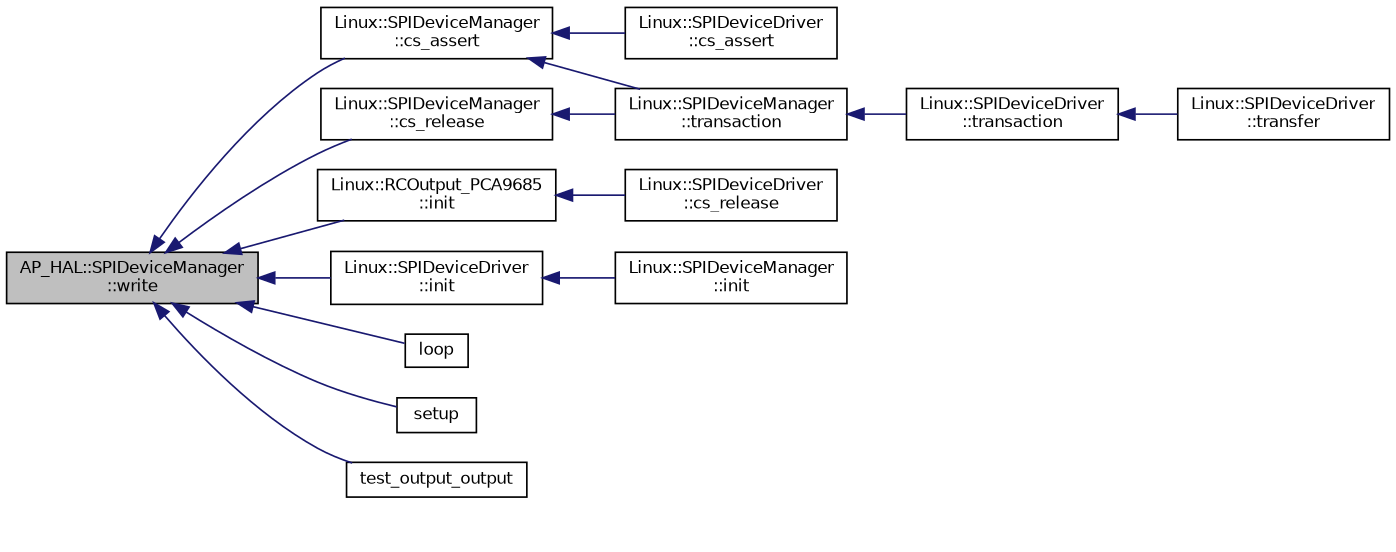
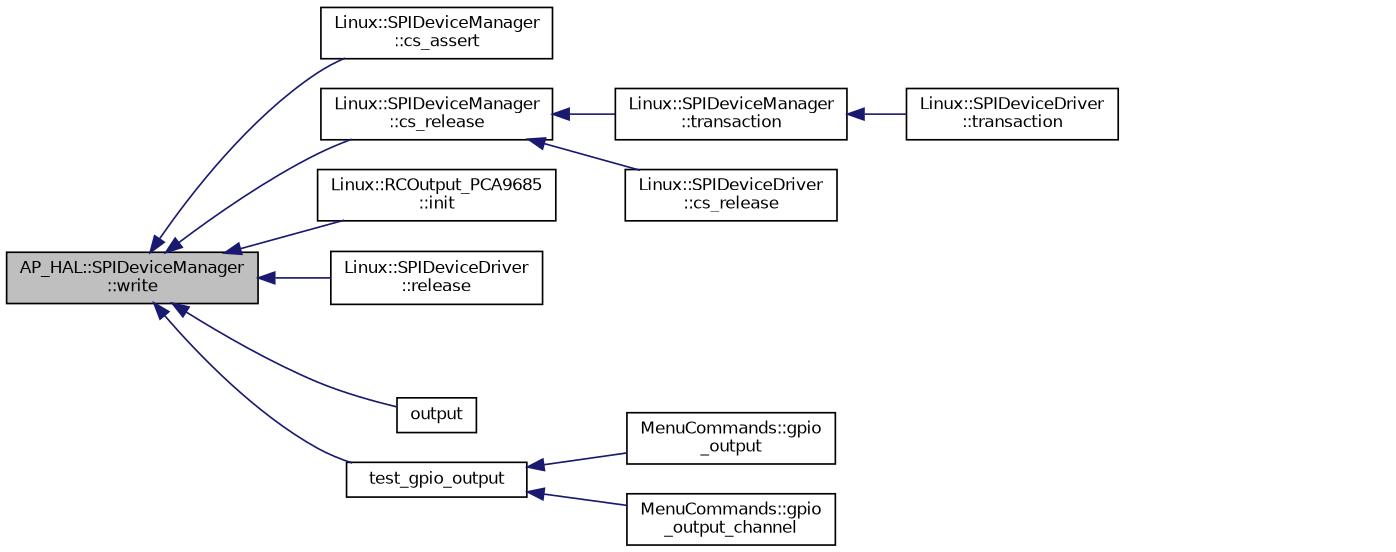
  digraph {
    rankdir=LR
    node [color=black fillcolor=white fontname=Helvetica fontsize=10 shape=record style=filled]
    edge [color=midnightblue dir=back fontname=Helvetica fontsize=10 labelfontname=Helvetica labelfontsize=10 style=solid]
    n1 [fillcolor=grey75 fontcolor=black height=0.2 label="AP_HAL::SPIDeviceManager\l::write" width=0.4]
    n2 [height=0.2 label="Linux::SPIDeviceManager\l::cs_assert" width=0.4]
    n3 [height=0.2 label="Linux::SPIDeviceManager\l::cs_release" width=0.4]
    n4 [height=0.2 label="Linux::RCOutput_PCA9685\l::init" width=0.4]
-   n5 [height=0.2 label="Linux::SPIDeviceDriver\l::init" width=0.4]
-   n6 [height=0.2 label=loop width=0.4]
-   n7 [height=0.2 label=setup width=0.4]
-   n8 [height=0.2 label=test_output_output width=0.4]
-   n9 [height=0.2 label="Linux::SPIDeviceDriver\l::cs_assert" width=0.4]
+   n5 [height=0.2 label="Linux::SPIDeviceDriver\l::release" width=0.4]
+   n7 [height=0.2 label=output width=0.4]
+   n8 [height=0.2 label=test_gpio_output width=0.4]
    n10 [height=0.2 label="Linux::SPIDeviceManager\l::transaction" width=0.4]
    n11 [height=0.2 label="Linux::SPIDeviceDriver\l::cs_release" width=0.4]
-   n12 [height=0.2 label="Linux::SPIDeviceManager\l::init" width=0.4]
+   n13 [height=0.2 label="MenuCommands::gpio\l_output" width=0.4]
+   n14 [height=0.2 label="MenuCommands::gpio\l_output_channel" width=0.4]
    n15 [height=0.2 label="Linux::SPIDeviceDriver\l::transaction" width=0.4]
-   n16 [height=0.2 label="Linux::SPIDeviceDriver\l::transfer" width=0.4]
    n1 -> n2
    n1 -> n3
    n1 -> n4
    n1 -> n5
-   n1 -> n6
    n1 -> n7
    n1 -> n8
-   n2 -> n9
-   n2 -> n10
    n3 -> n10
-   n4 -> n11
-   n5 -> n12
+   n3 -> n11
+   n8 -> n13
+   n8 -> n14
    n10 -> n15
-   n15 -> n16
  }
